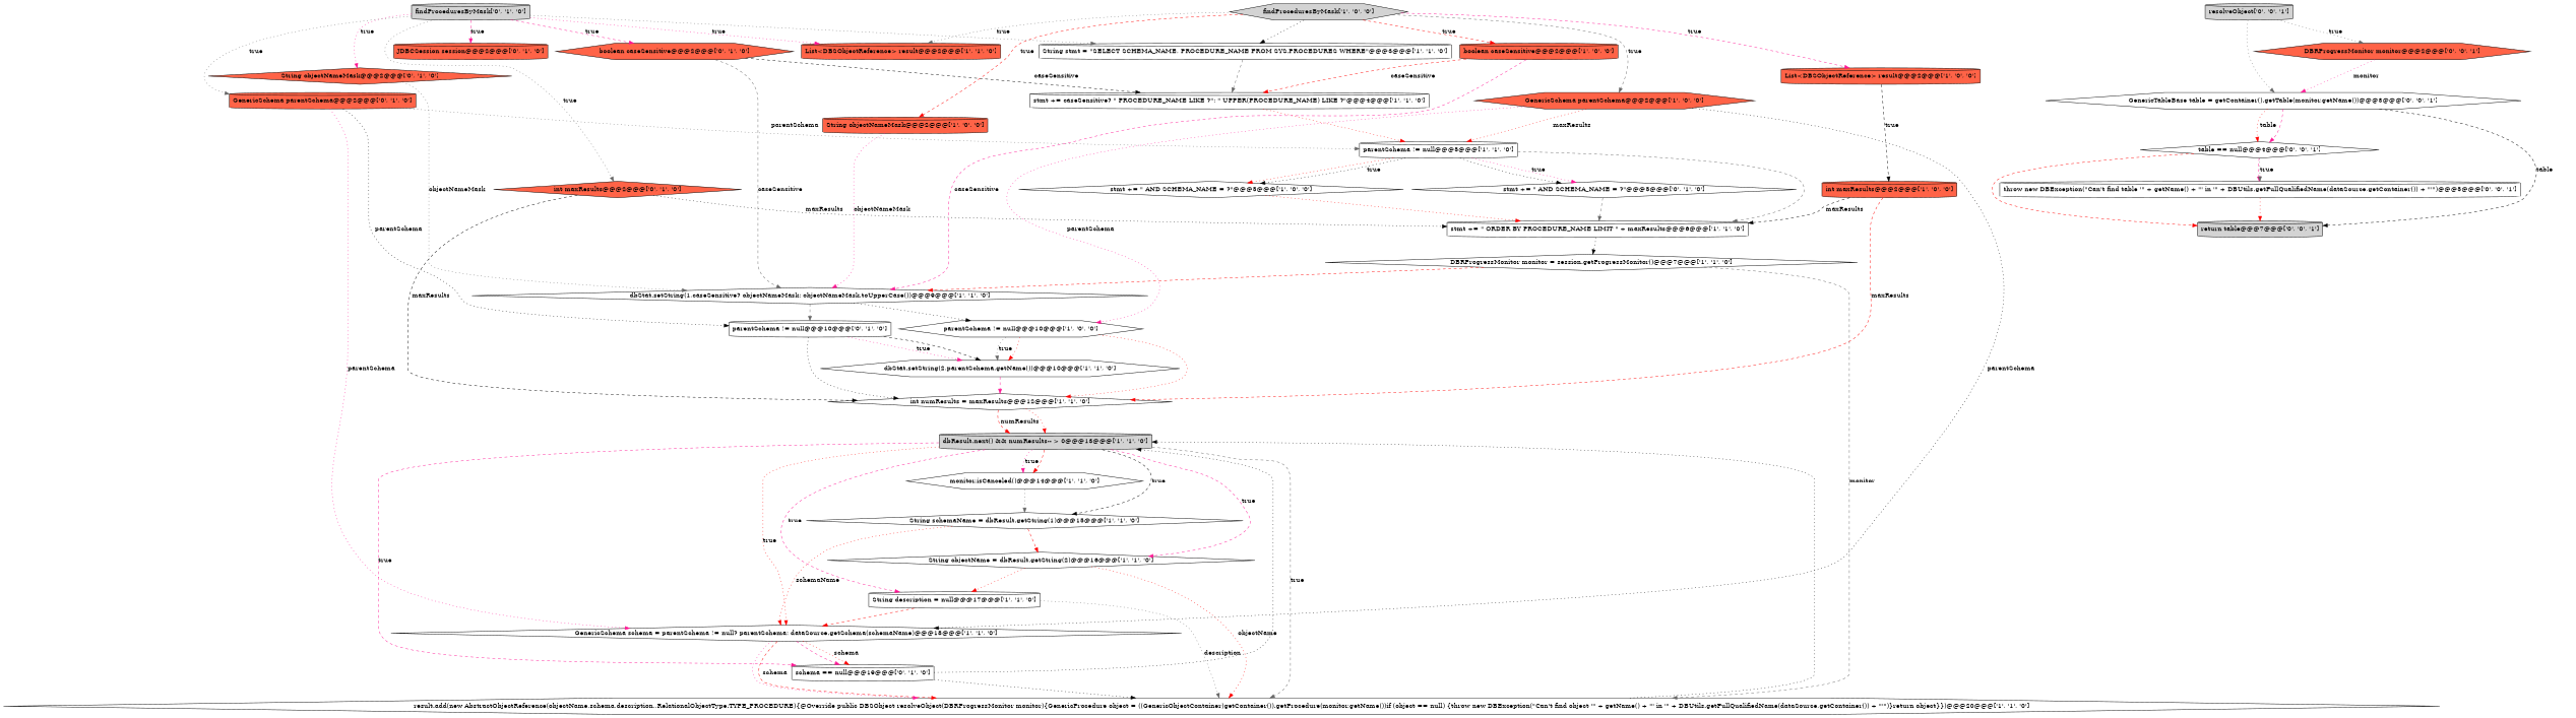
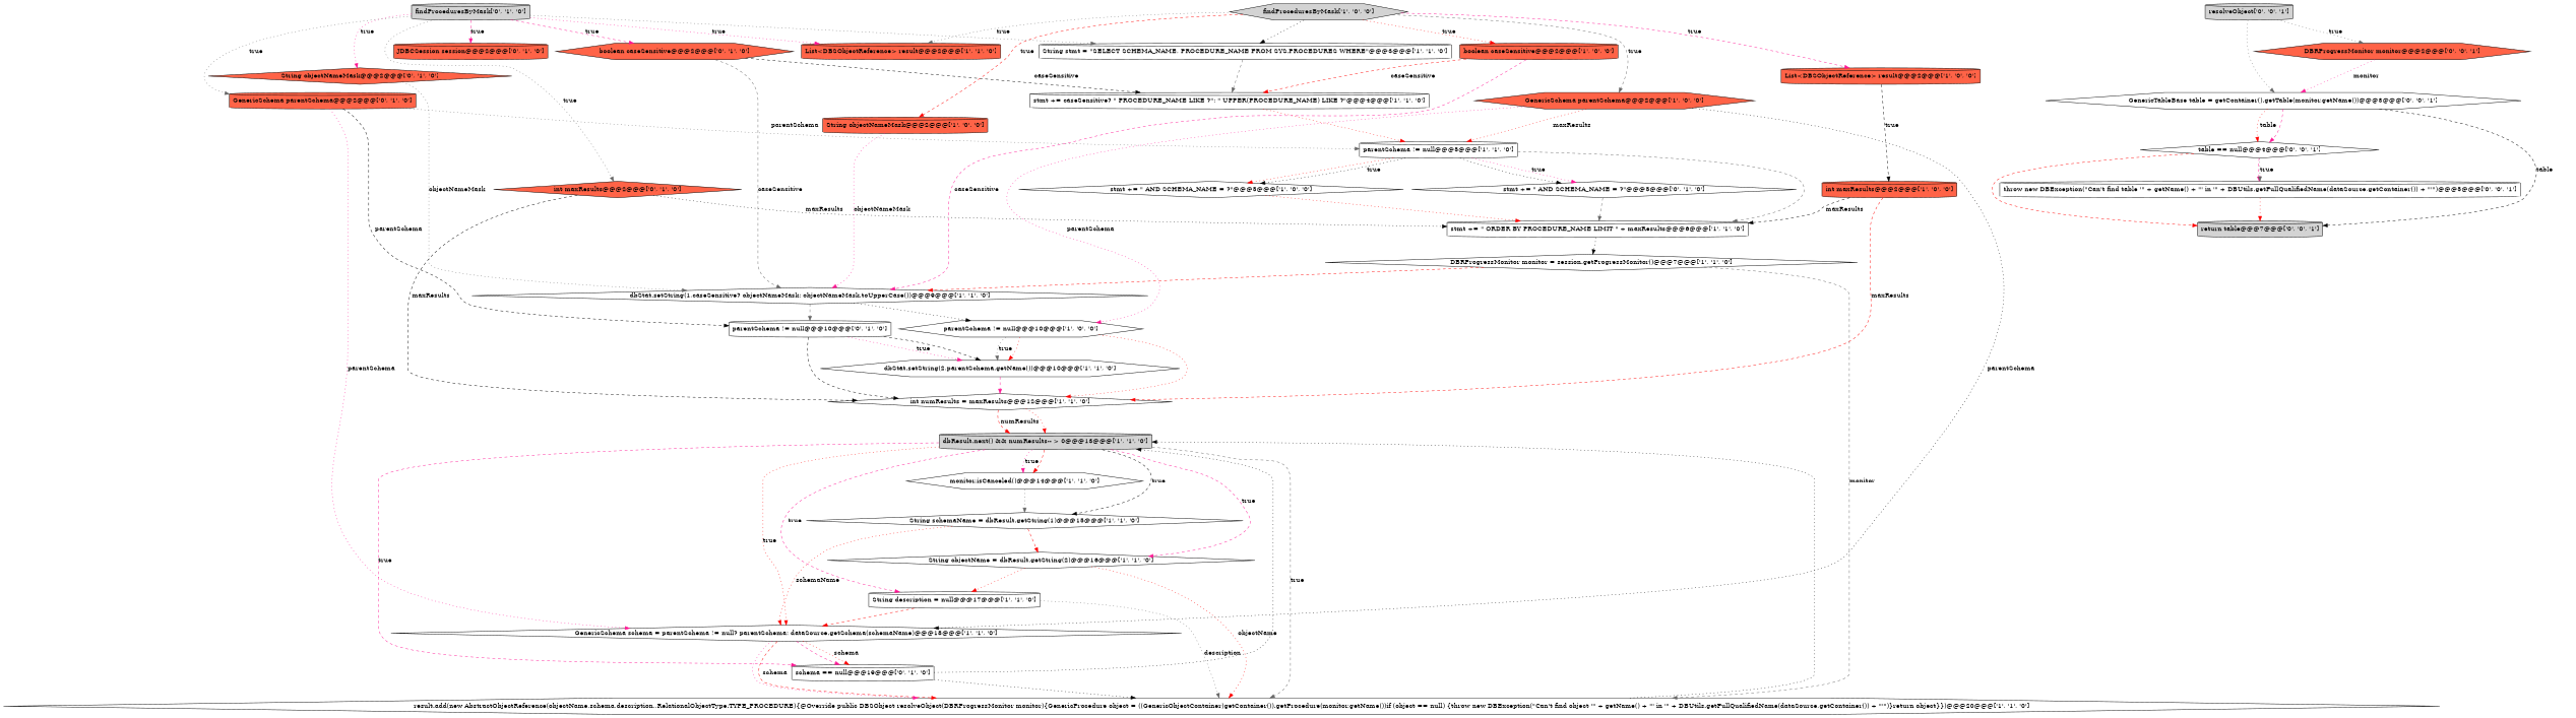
  digraph {
    node [fillcolor=white shape=cylinder style=filled]
    edge [color=red style=dotted]
    n1 [label="stmt += \" ORDER BY PROCEDURE_NAME LIMIT \" + maxResults@@@6@@@['1', '1', '0']"]
    n2 [label="DBRProgressMonitor monitor = session.getProgressMonitor()@@@7@@@['1', '1', '0']" shape=diamond]
    n3 [label="dbStat.setString(1,caseSensitive? objectNameMask: objectNameMask.toUpperCase())@@@9@@@['1', '1', '0']" shape=diamond]
    n4 [label="result.add(new AbstractObjectReference(objectName,schema,description,,RelationalObjectType.TYPE_PROCEDURE){@Override public DBSObject resolveObject(DBRProgressMonitor monitor){GenericProcedure object = ((GenericObjectContainer)getContainer()).getProcedure(monitor,getName())if (object == null) {throw new DBException(\"Can't find object '\" + getName() + \"' in '\" + DBUtils.getFullQualifiedName(dataSource,getContainer()) + \"'\")}return object}})@@@20@@@['1', '1', '0']" shape=hexagon]
    n5 [fillcolor=tomato label="String objectNameMask@@@2@@@['0', '1', '0']" shape=diamond]
    n6 [label="parentSchema != null@@@10@@@['1', '0', '0']" shape=hexagon]
    n7 [label="parentSchema != null@@@10@@@['0', '1', '0']"]
    n8 [label="int numResults = maxResults@@@12@@@['1', '1', '0']" shape=diamond]
    n9 [label="dbStat.setString(2,parentSchema.getName())@@@10@@@['1', '1', '0']" shape=hexagon]
    n10 [fillcolor=lightgray label="dbResult.next() && numResults-- > 0@@@13@@@['1', '1', '0']"]
    n11 [label="String stmt = \"SELECT SCHEMA_NAME, PROCEDURE_NAME FROM SYS.PROCEDURES WHERE\"@@@3@@@['1', '1', '0']"]
    n12 [label="stmt += caseSensitive? \" PROCEDURE_NAME LIKE ?\": \" UPPER(PROCEDURE_NAME) LIKE ?\"@@@4@@@['1', '1', '0']"]
    n13 [label="parentSchema != null@@@5@@@['1', '1', '0']"]
    n14 [fillcolor=tomato label="boolean caseSensitive@@@2@@@['1', '0', '0']"]
    n15 [fillcolor=tomato label="List<DBSObjectReference> result@@@2@@@['1', '0', '0']"]
    n16 [fillcolor=tomato label="int maxResults@@@2@@@['1', '0', '0']"]
    n17 [label="GenericSchema schema = parentSchema != null? parentSchema: dataSource.getSchema(schemaName)@@@18@@@['1', '1', '0']" shape=diamond]
    n18 [label="String description = null@@@17@@@['1', '1', '0']"]
    n19 [label="String schemaName = dbResult.getString(1)@@@15@@@['1', '1', '0']" shape=diamond]
    n20 [label="String objectName = dbResult.getString(2)@@@16@@@['1', '1', '0']" shape=diamond]
    n21 [label="schema == null@@@19@@@['0', '1', '0']"]
    n22 [label="monitor.isCanceled()@@@14@@@['1', '1', '0']" shape=hexagon]
    n23 [fillcolor=tomato label="List<DBSObjectReference> result@@@2@@@['1', '1', '0']"]
    n24 [label="stmt += \" AND SCHEMA_NAME = ?\"@@@5@@@['0', '1', '0']" shape=diamond]
    n25 [fillcolor=tomato label="int maxResults@@@2@@@['0', '1', '0']" shape=diamond]
    n26 [fillcolor=tomato label="GenericSchema parentSchema@@@2@@@['0', '1', '0']"]
    n27 [label="stmt += \" AND SCHEMA_NAME = ?\"@@@5@@@['1', '0', '0']" shape=diamond]
    n28 [fillcolor=lightgray label="findProceduresByMask['0', '1', '0']"]
    n29 [fillcolor=tomato label="JDBCSession session@@@2@@@['0', '1', '0']"]
    n30 [fillcolor=tomato label="boolean caseSensitive@@@2@@@['0', '1', '0']" shape=hexagon]
    n31 [fillcolor=lightgray label="findProceduresByMask['1', '0', '0']" shape=hexagon]
    n32 [fillcolor=tomato label="GenericSchema parentSchema@@@2@@@['1', '0', '0']" shape=hexagon]
    n33 [fillcolor=tomato label="String objectNameMask@@@2@@@['1', '0', '0']"]
    n34 [label="table == null@@@4@@@['0', '0', '1']" shape=diamond]
    n35 [fillcolor=lightgray label="return table@@@7@@@['0', '0', '1']"]
    n36 [label="throw new DBException(\"Can't find table '\" + getName() + \"' in '\" + DBUtils.getFullQualifiedName(dataSource,getContainer()) + \"'\")@@@5@@@['0', '0', '1']"]
    n37 [fillcolor=lightgray label="resolveObject['0', '0', '1']"]
    n38 [label="GenericTableBase table = getContainer().getTable(monitor,getName())@@@3@@@['0', '0', '1']" shape=hexagon]
    n39 [fillcolor=tomato label="DBRProgressMonitor monitor@@@2@@@['0', '0', '1']" shape=hexagon]
    n1 -> n2 [color=black]
    n2 -> n3 [style=dashed]
    n2 -> n4 [color=gray40 label=monitor style=dashed]
    n3 -> n6 [color=black]
    n3 -> n7 [color=gray40 style=dashed]
    n4 -> n10 [color=black]
    n5 -> n3 [color=gray40 label=objectNameMask]
    n6 -> n8
    n6 -> n9
    n6 -> n9 [color=gray40 label=true]
-   n7 -> n8 [color=black]
+   n7 -> n8 [color=black style=dashed]
    n7 -> n9 [color=deeppink label=true]
    n7 -> n9 [color=black style=dashed]
    n8 -> n10 [label=numResults style=dashed]
    n8 -> n10
    n9 -> n8 [color=deeppink style=dashed]
    n10 -> n4 [color=gray40 label=true style=dashed]
    n10 -> n17 [label=true]
    n10 -> n18 [color=deeppink label=true style=dashed]
    n10 -> n19 [color=black label=true style=dashed]
    n10 -> n20 [color=deeppink label=true style=dashed]
    n10 -> n21 [color=deeppink label=true style=dashed]
    n10 -> n22 [color=deeppink label=true]
    n10 -> n22 [style=dashed]
    n11 -> n12 [color=gray40 style=dashed]
    n12 -> n13
    n13 -> n1 [color=gray40 style=dashed]
    n13 -> n24 [color=deeppink label=true]
    n13 -> n24 [color=black]
    n13 -> n27
    n13 -> n27 [color=black label=true]
    n14 -> n3 [color=deeppink label=caseSensitive style=dashed]
    n14 -> n12 [label=caseSensitive style=dashed]
    n15 -> n16 [color=black label=true style=dashed]
    n16 -> n1 [color=black label=maxResults style=dashed]
    n16 -> n8 [label=maxResults style=dashed]
    n17 -> n4 [label=schema style=dashed]
    n17 -> n4 [color=deeppink]
    n17 -> n21 [label=schema]
    n17 -> n21 [color=deeppink style=dashed]
    n18 -> n4 [color=gray40 label=description]
    n18 -> n17 [style=dashed]
    n19 -> n17 [label=schemaName]
    n19 -> n20 [style=dashed]
    n20 -> n4 [label=objectName]
    n20 -> n18
    n21 -> n4 [color=black]
    n21 -> n10 [color=black]
    n22 -> n19 [color=gray40]
    n24 -> n1 [color=gray40 style=dashed]
    n25 -> n1 [color=black label=maxResults]
    n25 -> n8 [color=black label=maxResults style=dashed]
-   n26 -> n7 [color=black label=parentSchema]
+   n26 -> n7 [color=black label=parentSchema style=dashed]
    n26 -> n13 [color=gray40 label=parentSchema]
    n26 -> n17 [color=deeppink label=parentSchema]
    n27 -> n1
    n28 -> n5 [color=deeppink label=true]
    n28 -> n11 [color=gray40]
    n28 -> n23 [color=deeppink label=true]
    n28 -> n25 [color=gray40 label=true]
    n28 -> n26 [color=gray40 label=true]
    n28 -> n29 [color=deeppink label=true style=dashed]
    n28 -> n30 [color=deeppink label=true style=dashed]
    n30 -> n3 [color=gray40 label=caseSensitive style=dashed]
    n30 -> n12 [color=black label=caseSensitive style=dashed]
    n31 -> n11 [color=black]
-   n31 -> n14 [label=true style=dashed]
+   n31 -> n14 [label=true]
    n31 -> n15 [color=deeppink label=true style=dashed]
    n31 -> n23 [color=gray40 label=true]
    n31 -> n32 [color=gray40 label=true style=dashed]
    n31 -> n33 [label=true style=dashed]
    n32 -> n6 [color=deeppink label=parentSchema]
    n32 -> n13 [label=maxResults]
    n32 -> n17 [color=black label=parentSchema]
    n33 -> n3 [color=deeppink label=objectNameMask]
    n34 -> n35 [style=dashed]
    n34 -> n36 [color=deeppink style=dashed]
    n34 -> n36 [color=gray40 label=true]
    n36 -> n35
    n37 -> n38 [color=gray40]
    n37 -> n39 [color=gray40 label=true]
    n38 -> n34 [label=table]
    n38 -> n34 [color=deeppink style=dashed]
    n38 -> n35 [color=black label=table style=dashed]
    n39 -> n38 [color=deeppink label=monitor]
  }
